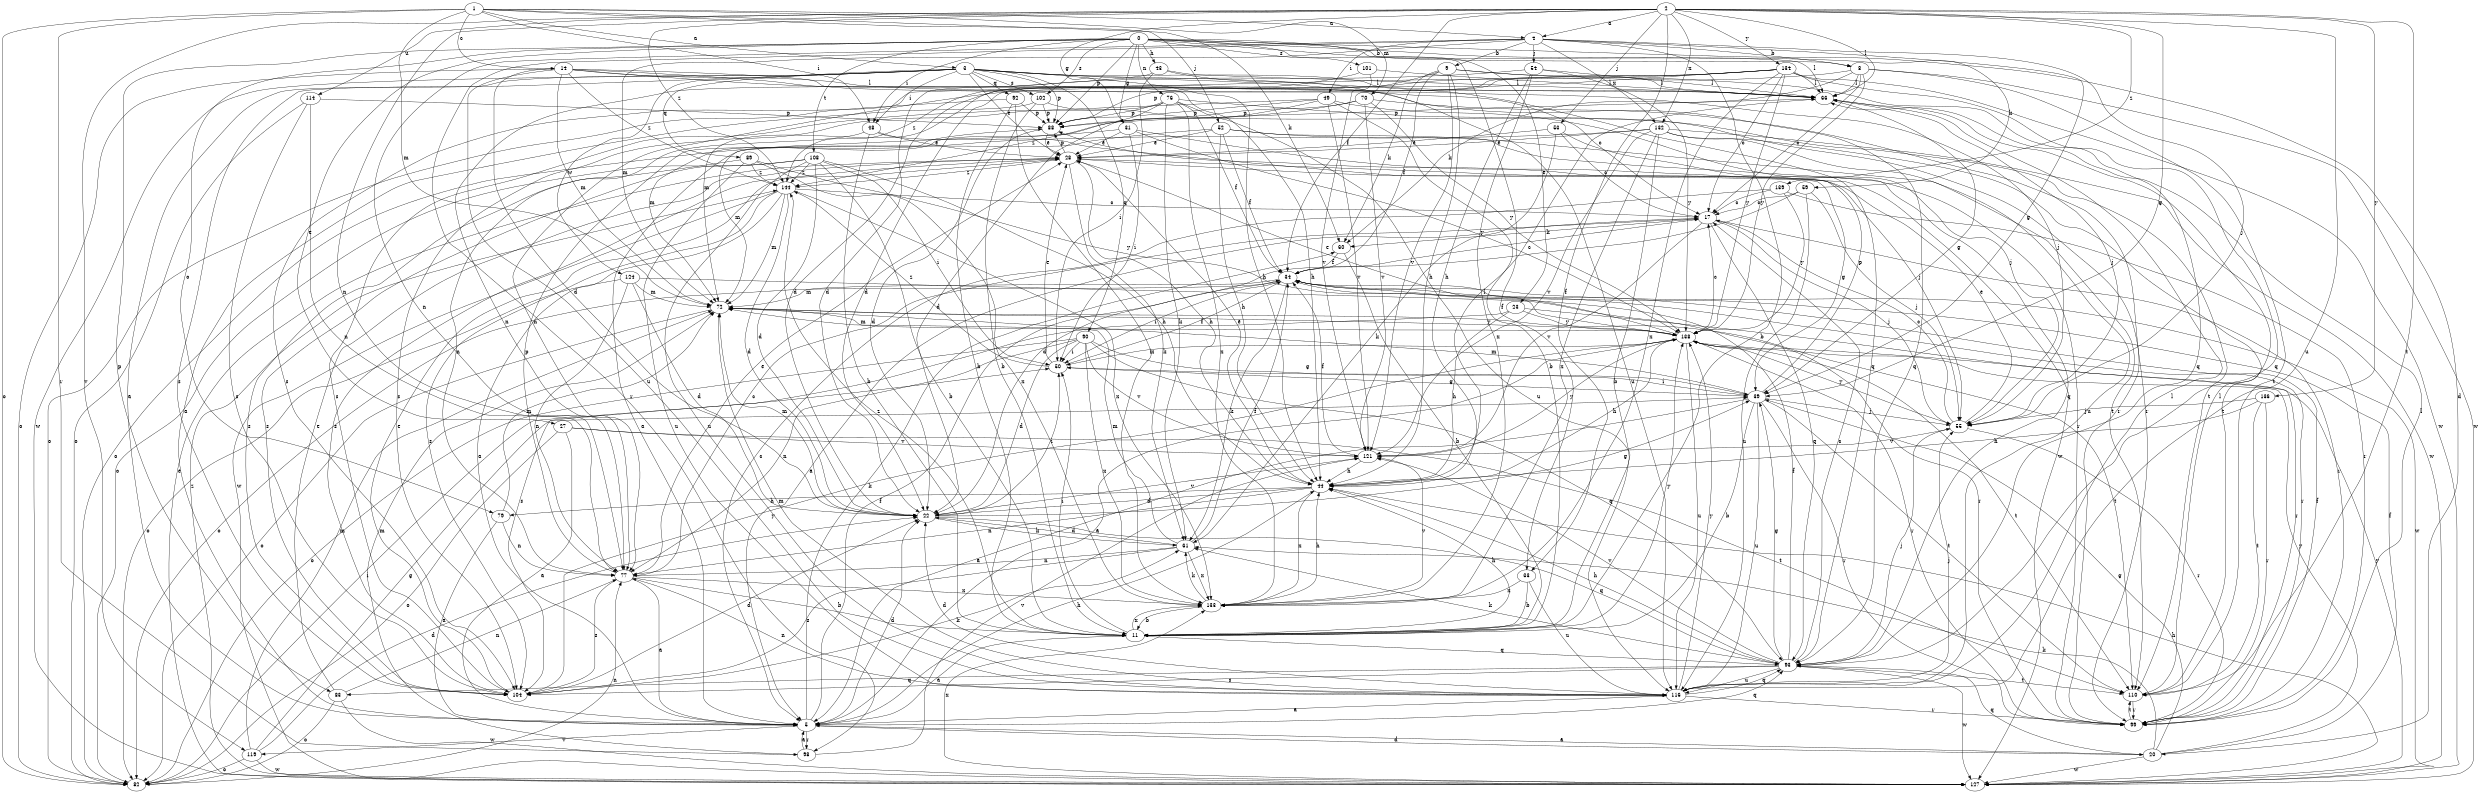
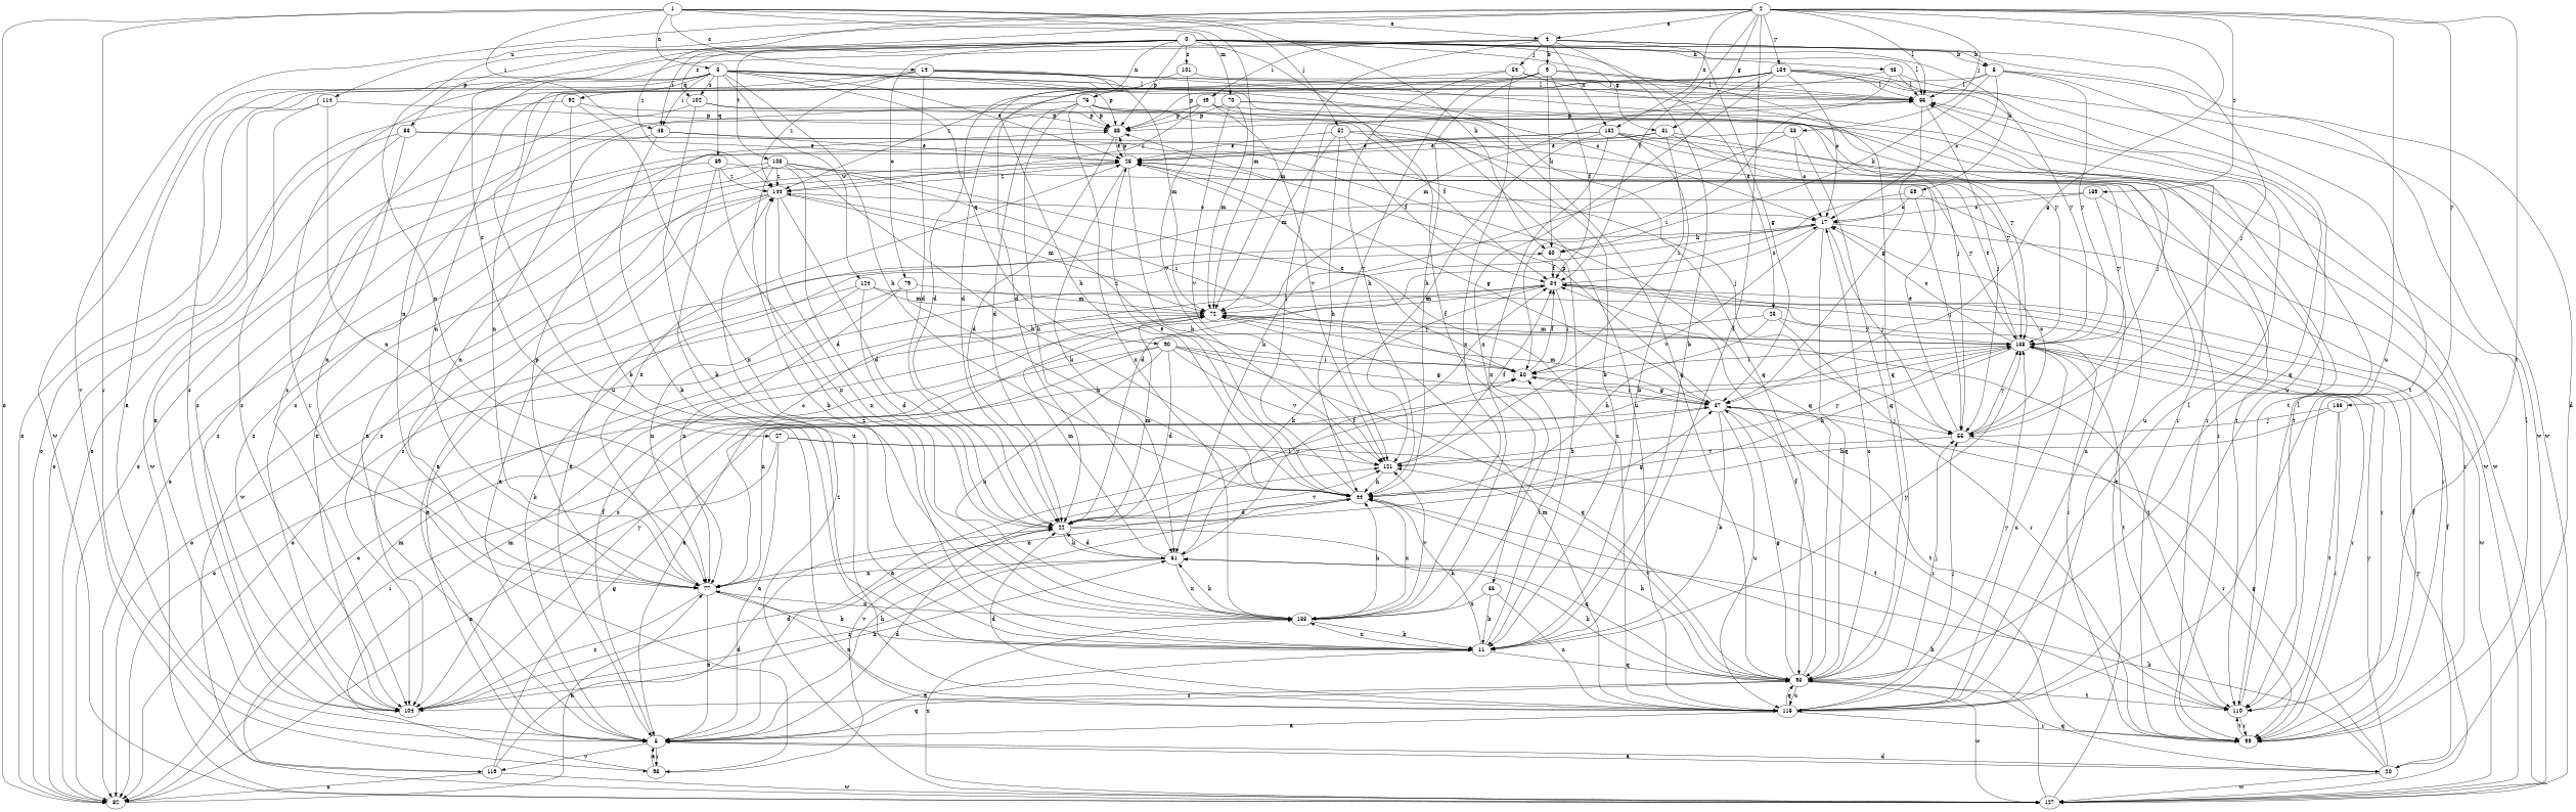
  strict digraph {
    0
    8
    20
    23
    27
    33
    n7 [label=31]
    43
    48
    59
    66
    76
    79
    83
    88
    101
    102
    108
    60
    77
    110
    17
    127
    138
    34
-   39
+   39 [label=37]
    5
    93
    61
    44
    104
    99
    82
    121
    116
    11
    133
    28
    50
    22
    55
    72
    144
    1
    3
    4
    14
    52
    70
    98
    89
    90
    92
    124
    132
    9
    49
    54
    2
    53
    114
    119
    134
    136
    139
    0 -> 8 [label=b]
    0 -> 20 [label=d]
    0 -> 23 [label=e]
    0 -> 27 [label=e]
    0 -> 33 [label=f]
    0 -> n7 [label=g]
    0 -> 43 [label=h]
    0 -> 48 [label=i]
    0 -> 59 [label=k]
    0 -> 66 [label=l]
    0 -> 76 [label=n]
    0 -> 79 [label=o]
    0 -> 83 [label=p]
    0 -> 88 [label=p]
    0 -> 101 [label=s]
    0 -> 102 [label=s]
    0 -> 108 [label=t]
    8 -> 66 [label=l]
    8 -> 60 [label=k]
    8 -> 77 [label=n]
    8 -> 110 [label=t]
    8 -> 17 [label=c]
    8 -> 127 [label=w]
    8 -> 138 [label=y]
    20 -> 127 [label=w]
    20 -> 138 [label=y]
    20 -> 34 [label=f]
    20 -> 39 [label=g]
    20 -> 5 [label=a]
    20 -> 93 [label=q]
    20 -> 61 [label=k]
    23 -> 138 [label=y]
    23 -> 44 [label=h]
    23 -> 104 [label=s]
    23 -> 99 [label=r]
    27 -> 110 [label=t]
    27 -> 5 [label=a]
    27 -> 82 [label=o]
    27 -> 121 [label=v]
    33 -> 116 [label=u]
    33 -> 11 [label=b]
    33 -> 133 [label=x]
    n7 -> 127 [label=w]
    n7 -> 138 [label=y]
    n7 -> 82 [label=o]
    n7 -> 28 [label=e]
    n7 -> 50 [label=i]
    43 -> 66 [label=l]
    43 -> 116 [label=u]
    43 -> 50 [label=i]
    43 -> 22 [label=d]
    48 -> 77 [label=n]
    48 -> 11 [label=b]
    48 -> 28 [label=e]
    48 -> 55 [label=j]
    59 -> 17 [label=c]
    59 -> 116 [label=u]
    59 -> 22 [label=d]
    59 -> 55 [label=j]
    66 -> 88 [label=p]
    66 -> 39 [label=g]
    66 -> 55 [label=j]
    76 -> 88 [label=p]
    76 -> 34 [label=f]
    76 -> 61 [label=k]
    76 -> 104 [label=s]
    76 -> 99 [label=r]
    76 -> 116 [label=u]
    76 -> 133 [label=x]
    76 -> 22 [label=d]
    79 -> 77 [label=n]
    79 -> 5 [label=a]
-   44 -> 79 [label=h]
+   79 -> 44 [label=h]
    79 -> 72 [label=m]
    83 -> 77 [label=n]
    83 -> 127 [label=w]
-   93 -> 83 [label=q]
+   83 -> 93 [label=q]
    83 -> 82 [label=o]
    83 -> 28 [label=e]
    88 -> 28 [label=e]
    88 -> 22 [label=d]
    101 -> 66 [label=l]
    101 -> 121 [label=v]
    101 -> 22 [label=d]
    102 -> 88 [label=p]
    102 -> 110 [label=t]
    102 -> 5 [label=a]
    102 -> 11 [label=b]
    108 -> 44 [label=h]
    108 -> 104 [label=s]
    108 -> 82 [label=o]
    108 -> 116 [label=u]
    108 -> 11 [label=b]
    108 -> 50 [label=i]
    108 -> 22 [label=d]
    108 -> 144 [label=z]
    60 -> 34 [label=f]
    60 -> 11 [label=b]
    77 -> 88 [label=p]
    77 -> 17 [label=c]
    77 -> 5 [label=a]
    77 -> 104 [label=s]
    77 -> 11 [label=b]
    77 -> 133 [label=x]
    77 -> 28 [label=e]
    110 -> 66 [label=l]
    110 -> 99 [label=r]
    17 -> 60 [label=k]
    17 -> 5 [label=a]
    17 -> 93 [label=q]
    17 -> 99 [label=r]
    17 -> 121 [label=v]
    17 -> 55 [label=j]
    127 -> 138 [label=y]
    127 -> 44 [label=h]
    127 -> 133 [label=x]
    127 -> 28 [label=e]
    127 -> 144 [label=z]
    138 -> 110 [label=t]
    138 -> 17 [label=c]
    138 -> 5 [label=a]
    138 -> 44 [label=h]
    138 -> 99 [label=r]
    138 -> 116 [label=u]
    138 -> 28 [label=e]
    138 -> 50 [label=i]
    138 -> 72 [label=m]
    34 -> 17 [label=c]
    34 -> 127 [label=w]
    34 -> 61 [label=k]
    34 -> 99 [label=r]
    34 -> 82 [label=o]
    34 -> 50 [label=i]
    34 -> 72 [label=m]
    39 -> 88 [label=p]
    39 -> 110 [label=t]
    39 -> 5 [label=a]
    39 -> 99 [label=r]
    39 -> 116 [label=u]
    39 -> 11 [label=b]
    39 -> 50 [label=i]
    39 -> 55 [label=j]
    39 -> 72 [label=m]
    5 -> 20 [label=d]
    5 -> 60 [label=k]
    5 -> 34 [label=f]
    5 -> 93 [label=q]
    5 -> 44 [label=h]
    5 -> 22 [label=d]
    5 -> 98 [label=r]
    5 -> 119 [label=v]
    93 -> 110 [label=t]
    93 -> 17 [label=c]
    93 -> 127 [label=w]
    93 -> 34 [label=f]
    93 -> 39 [label=g]
    93 -> 61 [label=k]
    93 -> 44 [label=h]
    93 -> 104 [label=s]
    93 -> 121 [label=v]
    93 -> 116 [label=u]
    93 -> 55 [label=j]
    61 -> 77 [label=n]
    61 -> 34 [label=f]
    61 -> 104 [label=s]
    61 -> 133 [label=x]
    61 -> 22 [label=d]
    61 -> 72 [label=m]
    44 -> 66 [label=l]
    44 -> 77 [label=n]
    44 -> 133 [label=x]
    44 -> 28 [label=e]
    44 -> 22 [label=d]
    104 -> 138 [label=y]
    104 -> 61 [label=k]
    104 -> 28 [label=e]
    104 -> 22 [label=d]
    99 -> 66 [label=l]
    99 -> 110 [label=t]
    99 -> 34 [label=f]
    82 -> 77 [label=n]
    82 -> 50 [label=i]
    121 -> 138 [label=y]
    121 -> 34 [label=f]
    121 -> 44 [label=h]
    116 -> 66 [label=l]
    116 -> 77 [label=n]
    116 -> 138 [label=y]
    116 -> 5 [label=a]
    116 -> 93 [label=q]
    116 -> 99 [label=r]
    116 -> 22 [label=d]
    116 -> 55 [label=j]
    116 -> 72 [label=m]
    11 -> 138 [label=y]
    11 -> 5 [label=a]
    11 -> 93 [label=q]
    11 -> 44 [label=h]
    11 -> 133 [label=x]
    11 -> 50 [label=i]
    11 -> 144 [label=z]
    133 -> 61 [label=k]
    133 -> 44 [label=h]
    133 -> 121 [label=v]
    133 -> 11 [label=b]
    28 -> 88 [label=p]
    28 -> 39 [label=g]
    28 -> 61 [label=k]
    28 -> 44 [label=h]
    28 -> 104 [label=s]
    28 -> 144 [label=z]
    50 -> 34 [label=f]
    50 -> 39 [label=g]
    50 -> 28 [label=e]
    50 -> 144 [label=z]
    22 -> 39 [label=g]
    22 -> 93 [label=q]
    22 -> 61 [label=k]
    22 -> 121 [label=v]
    22 -> 50 [label=i]
    22 -> 72 [label=m]
    55 -> 17 [label=c]
    55 -> 138 [label=y]
    55 -> 99 [label=r]
    55 -> 121 [label=v]
    55 -> 28 [label=e]
    72 -> 110 [label=t]
    72 -> 138 [label=y]
    72 -> 82 [label=o]
    144 -> 17 [label=c]
    144 -> 127 [label=w]
    144 -> 5 [label=a]
    144 -> 104 [label=s]
    144 -> 133 [label=x]
    144 -> 22 [label=d]
    144 -> 72 [label=m]
    1 -> 48 [label=i]
    1 -> 60 [label=k]
    1 -> 82 [label=o]
    1 -> 72 [label=m]
    1 -> 3 [label=a]
    1 -> 4 [label=a]
    1 -> 14 [label=c]
    1 -> 52 [label=j]
    1 -> 70 [label=m]
    1 -> 98 [label=r]
    3 -> 48 [label=i]
    3 -> 66 [label=l]
    3 -> 88 [label=p]
    3 -> 102 [label=s]
    3 -> 17 [label=c]
    3 -> 127 [label=w]
    3 -> 5 [label=a]
    3 -> 93 [label=q]
    3 -> 44 [label=h]
    3 -> 104 [label=s]
    3 -> 28 [label=e]
    3 -> 89 [label=q]
    3 -> 90 [label=q]
    3 -> 92 [label=q]
    3 -> 124 [label=w]
    4 -> 8 [label=b]
    4 -> 77 [label=n]
    4 -> 39 [label=g]
    4 -> 11 [label=b]
    4 -> 55 [label=j]
    4 -> 72 [label=m]
    4 -> 98 [label=r]
    4 -> 132 [label=x]
    4 -> 9 [label=b]
    4 -> 49 [label=i]
    4 -> 54 [label=j]
    14 -> 66 [label=l]
    14 -> 93 [label=q]
    14 -> 44 [label=h]
    14 -> 82 [label=o]
    14 -> 116 [label=u]
    14 -> 22 [label=d]
    14 -> 55 [label=j]
    14 -> 72 [label=m]
    14 -> 144 [label=z]
    52 -> 110 [label=t]
    52 -> 34 [label=f]
    52 -> 44 [label=h]
    52 -> 99 [label=r]
    52 -> 28 [label=e]
    52 -> 72 [label=m]
    70 -> 88 [label=p]
    70 -> 138 [label=y]
    70 -> 99 [label=r]
    70 -> 121 [label=v]
    70 -> 72 [label=m]
    98 -> 5 [label=a]
    98 -> 121 [label=v]
    98 -> 72 [label=m]
    89 -> 138 [label=y]
    89 -> 104 [label=s]
    89 -> 116 [label=u]
    89 -> 133 [label=x]
    89 -> 144 [label=z]
    90 -> 77 [label=n]
    90 -> 39 [label=g]
    90 -> 93 [label=q]
    90 -> 82 [label=o]
    90 -> 121 [label=v]
    90 -> 133 [label=x]
    90 -> 50 [label=i]
    90 -> 22 [label=d]
    92 -> 88 [label=p]
    92 -> 82 [label=o]
    92 -> 11 [label=b]
    92 -> 133 [label=x]
    124 -> 77 [label=n]
    124 -> 99 [label=r]
    124 -> 82 [label=o]
    124 -> 22 [label=d]
    124 -> 72 [label=m]
    132 -> 110 [label=t]
    132 -> 127 [label=w]
    132 -> 5 [label=a]
    132 -> 121 [label=v]
    132 -> 116 [label=u]
    132 -> 11 [label=b]
    132 -> 133 [label=x]
    132 -> 28 [label=e]
    9 -> 66 [label=l]
    9 -> 60 [label=k]
    9 -> 34 [label=f]
    9 -> 93 [label=q]
    9 -> 44 [label=h]
    9 -> 121 [label=v]
    9 -> 144 [label=z]
    49 -> 88 [label=p]
    49 -> 104 [label=s]
    49 -> 121 [label=v]
    49 -> 11 [label=b]
    49 -> 55 [label=j]
    49 -> 144 [label=z]
    54 -> 66 [label=l]
    54 -> 77 [label=n]
    54 -> 138 [label=y]
    54 -> 44 [label=h]
    54 -> 133 [label=x]
-   2 -> 33 [label=f]
+   2 -> 11 [label=f]
    2 -> n7 [label=g]
    2 -> 66 [label=l]
    2 -> 77 [label=n]
    2 -> 110 [label=t]
    2 -> 34 [label=f]
    2 -> 39 [label=g]
    2 -> 116 [label=u]
    2 -> 144 [label=z]
    2 -> 4 [label=a]
    2 -> 132 [label=x]
    2 -> 53 [label=j]
    2 -> 114 [label=u]
    2 -> 119 [label=v]
    2 -> 134 [label=y]
    2 -> 136 [label=y]
    2 -> 139 [label=z]
    53 -> 17 [label=c]
    53 -> 93 [label=q]
    53 -> 61 [label=k]
    53 -> 28 [label=e]
    114 -> 88 [label=p]
    114 -> 77 [label=n]
    114 -> 104 [label=s]
    114 -> 82 [label=o]
    119 -> 127 [label=w]
    119 -> 39 [label=g]
    119 -> 82 [label=o]
    119 -> 22 [label=d]
    119 -> 72 [label=m]
    134 -> 66 [label=l]
    134 -> 88 [label=p]
    134 -> 17 [label=c]
    134 -> 127 [label=w]
    134 -> 138 [label=y]
    134 -> 93 [label=q]
    134 -> 104 [label=s]
    134 -> 133 [label=x]
    134 -> 22 [label=d]
    134 -> 72 [label=m]
    136 -> 110 [label=t]
    136 -> 44 [label=h]
    136 -> 99 [label=r]
    136 -> 55 [label=j]
    139 -> 17 [label=c]
    139 -> 138 [label=y]
-   139 -> 5 [label=c]
+   139 -> 5 [label=a]
    139 -> 99 [label=r]
  }
